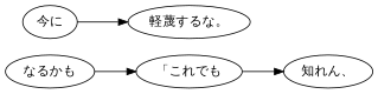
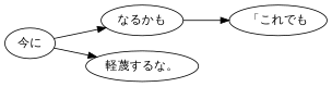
  digraph {
    fontname="Fira Sans"
    rankdir=LR
    node [fontname="Fira Sans"]
    edge [fontname="Fira Sans"]
    n1 [label="「これでも"]
-   n2 [label="知れん、"]
    n3 [label="今に"]
    n4 [label="なるかも"]
    n5 [label="軽蔑するな。"]
-   n1 -> n2
+   n3 -> n4
    n3 -> n5
    n4 -> n1
  }
